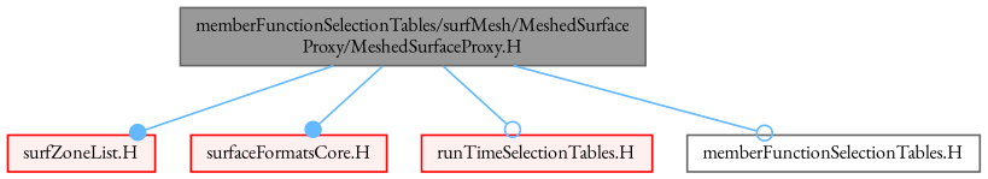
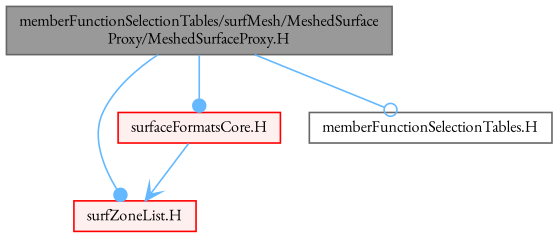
  digraph {
    fontname="EB Garamond"
    node [color=red fillcolor="#FFF0F0" fontname="EB Garamond" fontsize=10 shape=box style=filled]
    edge [arrowhead=dot color=steelblue1 fontname="EB Garamond" fontsize=10 labelfontname=Helvetica labelfontsize=10 style=solid]
    n1 [color=gray40 fillcolor=grey60 fontcolor=black height=0.2 label="memberFunctionSelectionTables/surfMesh/MeshedSurface\lProxy/MeshedSurfaceProxy.H" width=0.4]
    n2 [height=0.2 label="surfZoneList.H" width=0.4]
    n3 [height=0.2 label="surfaceFormatsCore.H" width=0.4]
-   n4 [height=0.2 label="runTimeSelectionTables.H" width=0.4]
    n5 [color=grey40 fillcolor=white height=0.2 label="memberFunctionSelectionTables.H" width=0.4]
    n1 -> n2
    n1 -> n3
-   n1 -> n4 [arrowhead=odot]
    n1 -> n5 [arrowhead=odot]
+   n3 -> n2 [arrowhead=vee]
  }
